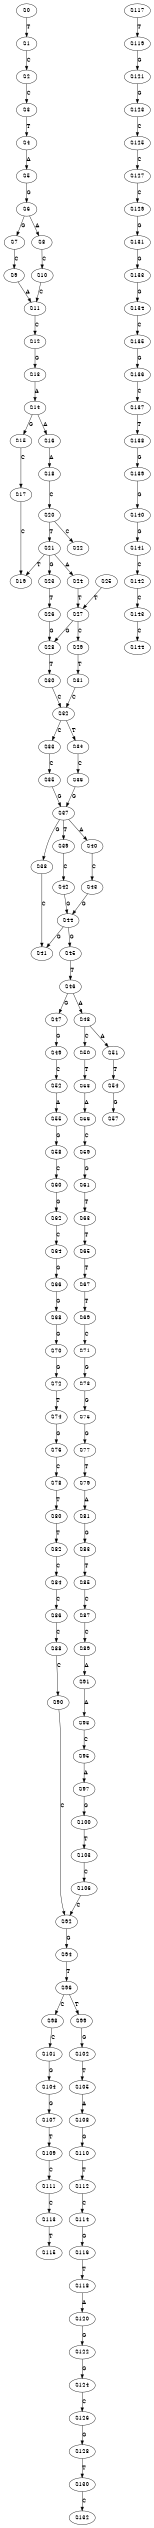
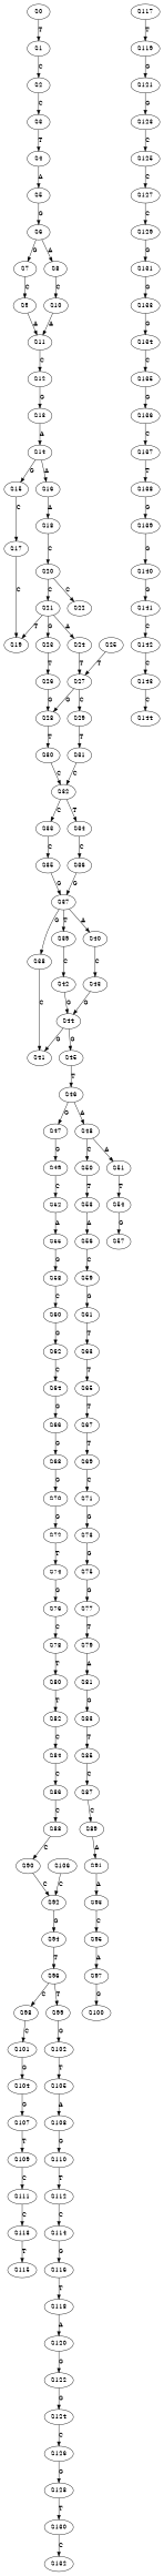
  strict digraph {
    S0
    S1
    S2
    S3
    S4
    S5
    S6
    S7
    S8
    S9
    S10
    S11
    S12
    S13
    S14
    S15
    S16
    S17
    S18
    S19
    S20
    S21
    S22
    S23
    S24
    S26
    S27
    S25
    S28
    S29
    S30
    S31
    S32
    S33
    S34
    S35
    S36
    S37
    S38
    S39
    S40
    S41
    S42
    S43
    S44
    S45
    S46
    S47
    S48
    S49
    S50
    S51
    S52
    S53
    S54
    S55
    S56
    S57
    S58
    S59
    S60
    S61
    S62
    S63
    S64
    S65
    S66
    S67
    S68
    S69
    S70
    S71
    S72
    S73
    S74
    S75
    S76
    S77
    S78
    S79
    S80
    S81
    S82
    S83
    S84
    S85
    S86
    S87
    S88
    S89
    S90
    S91
    S92
    S93
    S94
    S95
    S96
    S97
    S98
    S99
    S100
    S101
    S102
-   S103
    S104
    S105
    S106
    S107
    S108
    S109
    S110
    S111
    S112
    S113
    S114
    S115
    S116
    S118
    S117
    S119
    S120
    S121
    S122
    S123
    S124
    S125
    S126
    S127
    S128
    S129
    S130
    S131
    S132
    S133
    S134
    S135
    S136
    S137
    S138
    S139
    S140
    S141
    S142
    S143
    S144
    S0 -> S1 [label=T]
    S1 -> S2 [label=C]
    S2 -> S3 [label=C]
    S3 -> S4 [label=T]
    S4 -> S5 [label=A]
    S5 -> S6 [label=G]
    S6 -> S7 [label=G]
    S6 -> S8 [label=A]
    S7 -> S9 [label=C]
    S8 -> S10 [label=C]
    S9 -> S11 [label=A]
-   S10 -> S11 [label=C]
+   S10 -> S11 [label=A]
    S11 -> S12 [label=C]
    S12 -> S13 [label=G]
    S13 -> S14 [label=A]
    S14 -> S15 [label=G]
    S14 -> S16 [label=A]
    S15 -> S17 [label=C]
    S16 -> S18 [label=A]
    S17 -> S19 [label=C]
    S18 -> S20 [label=C]
-   S20 -> S21 [label=T]
+   S20 -> S21 [label=C]
    S20 -> S22 [label=C]
    S21 -> S19 [label=T]
    S21 -> S23 [label=G]
    S21 -> S24 [label=A]
    S23 -> S26 [label=T]
    S24 -> S27 [label=T]
    S26 -> S28 [label=G]
    S27 -> S28 [label=G]
    S27 -> S29 [label=C]
    S25 -> S27 [label=T]
    S28 -> S30 [label=T]
    S29 -> S31 [label=T]
    S30 -> S32 [label=C]
    S31 -> S32 [label=C]
    S32 -> S33 [label=C]
    S32 -> S34 [label=T]
    S33 -> S35 [label=C]
    S34 -> S36 [label=C]
    S35 -> S37 [label=G]
    S36 -> S37 [label=G]
    S37 -> S38 [label=G]
    S37 -> S39 [label=T]
    S37 -> S40 [label=A]
    S38 -> S41 [label=C]
    S39 -> S42 [label=C]
    S40 -> S43 [label=C]
    S42 -> S44 [label=G]
    S43 -> S44 [label=G]
    S44 -> S41 [label=G]
    S44 -> S45 [label=G]
    S45 -> S46 [label=T]
    S46 -> S47 [label=G]
    S46 -> S48 [label=A]
    S47 -> S49 [label=G]
    S48 -> S50 [label=C]
    S48 -> S51 [label=A]
    S49 -> S52 [label=C]
    S50 -> S53 [label=T]
    S51 -> S54 [label=T]
    S52 -> S55 [label=A]
    S53 -> S56 [label=A]
    S54 -> S57 [label=G]
    S55 -> S58 [label=G]
    S56 -> S59 [label=C]
    S58 -> S60 [label=C]
    S59 -> S61 [label=G]
    S60 -> S62 [label=G]
    S61 -> S63 [label=T]
    S62 -> S64 [label=C]
    S63 -> S65 [label=T]
    S64 -> S66 [label=G]
    S65 -> S67 [label=T]
    S66 -> S68 [label=G]
    S67 -> S69 [label=T]
    S68 -> S70 [label=G]
    S69 -> S71 [label=C]
    S70 -> S72 [label=G]
    S71 -> S73 [label=G]
    S72 -> S74 [label=T]
    S73 -> S75 [label=G]
    S74 -> S76 [label=G]
    S75 -> S77 [label=G]
    S76 -> S78 [label=C]
    S77 -> S79 [label=T]
    S78 -> S80 [label=T]
    S79 -> S81 [label=A]
    S80 -> S82 [label=T]
    S81 -> S83 [label=G]
    S82 -> S84 [label=C]
    S83 -> S85 [label=T]
    S84 -> S86 [label=C]
    S85 -> S87 [label=C]
    S86 -> S88 [label=C]
    S87 -> S89 [label=C]
    S88 -> S90 [label=C]
    S89 -> S91 [label=A]
    S90 -> S92 [label=C]
    S91 -> S93 [label=A]
    S92 -> S94 [label=G]
    S93 -> S95 [label=C]
    S94 -> S96 [label=T]
    S95 -> S97 [label=A]
    S96 -> S98 [label=C]
    S96 -> S99 [label=T]
    S97 -> S100 [label=G]
    S98 -> S101 [label=C]
    S99 -> S102 [label=G]
-   S100 -> S103 [label=T]
    S101 -> S104 [label=G]
    S102 -> S105 [label=T]
-   S103 -> S106 [label=C]
    S104 -> S107 [label=G]
    S105 -> S108 [label=A]
    S106 -> S92 [label=C]
    S107 -> S109 [label=T]
    S108 -> S110 [label=G]
    S109 -> S111 [label=C]
    S110 -> S112 [label=T]
    S111 -> S113 [label=C]
    S112 -> S114 [label=C]
    S113 -> S115 [label=T]
    S114 -> S116 [label=G]
    S116 -> S118 [label=T]
    S118 -> S120 [label=A]
    S117 -> S119 [label=T]
    S119 -> S121 [label=G]
    S120 -> S122 [label=G]
    S121 -> S123 [label=G]
    S122 -> S124 [label=G]
    S123 -> S125 [label=C]
    S124 -> S126 [label=C]
    S125 -> S127 [label=C]
    S126 -> S128 [label=G]
    S127 -> S129 [label=C]
    S128 -> S130 [label=T]
    S129 -> S131 [label=G]
    S130 -> S132 [label=C]
    S131 -> S133 [label=G]
    S133 -> S134 [label=G]
    S134 -> S135 [label=C]
    S135 -> S136 [label=G]
    S136 -> S137 [label=C]
    S137 -> S138 [label=T]
    S138 -> S139 [label=G]
    S139 -> S140 [label=G]
    S140 -> S141 [label=G]
    S141 -> S142 [label=C]
    S142 -> S143 [label=C]
    S143 -> S144 [label=C]
  }
